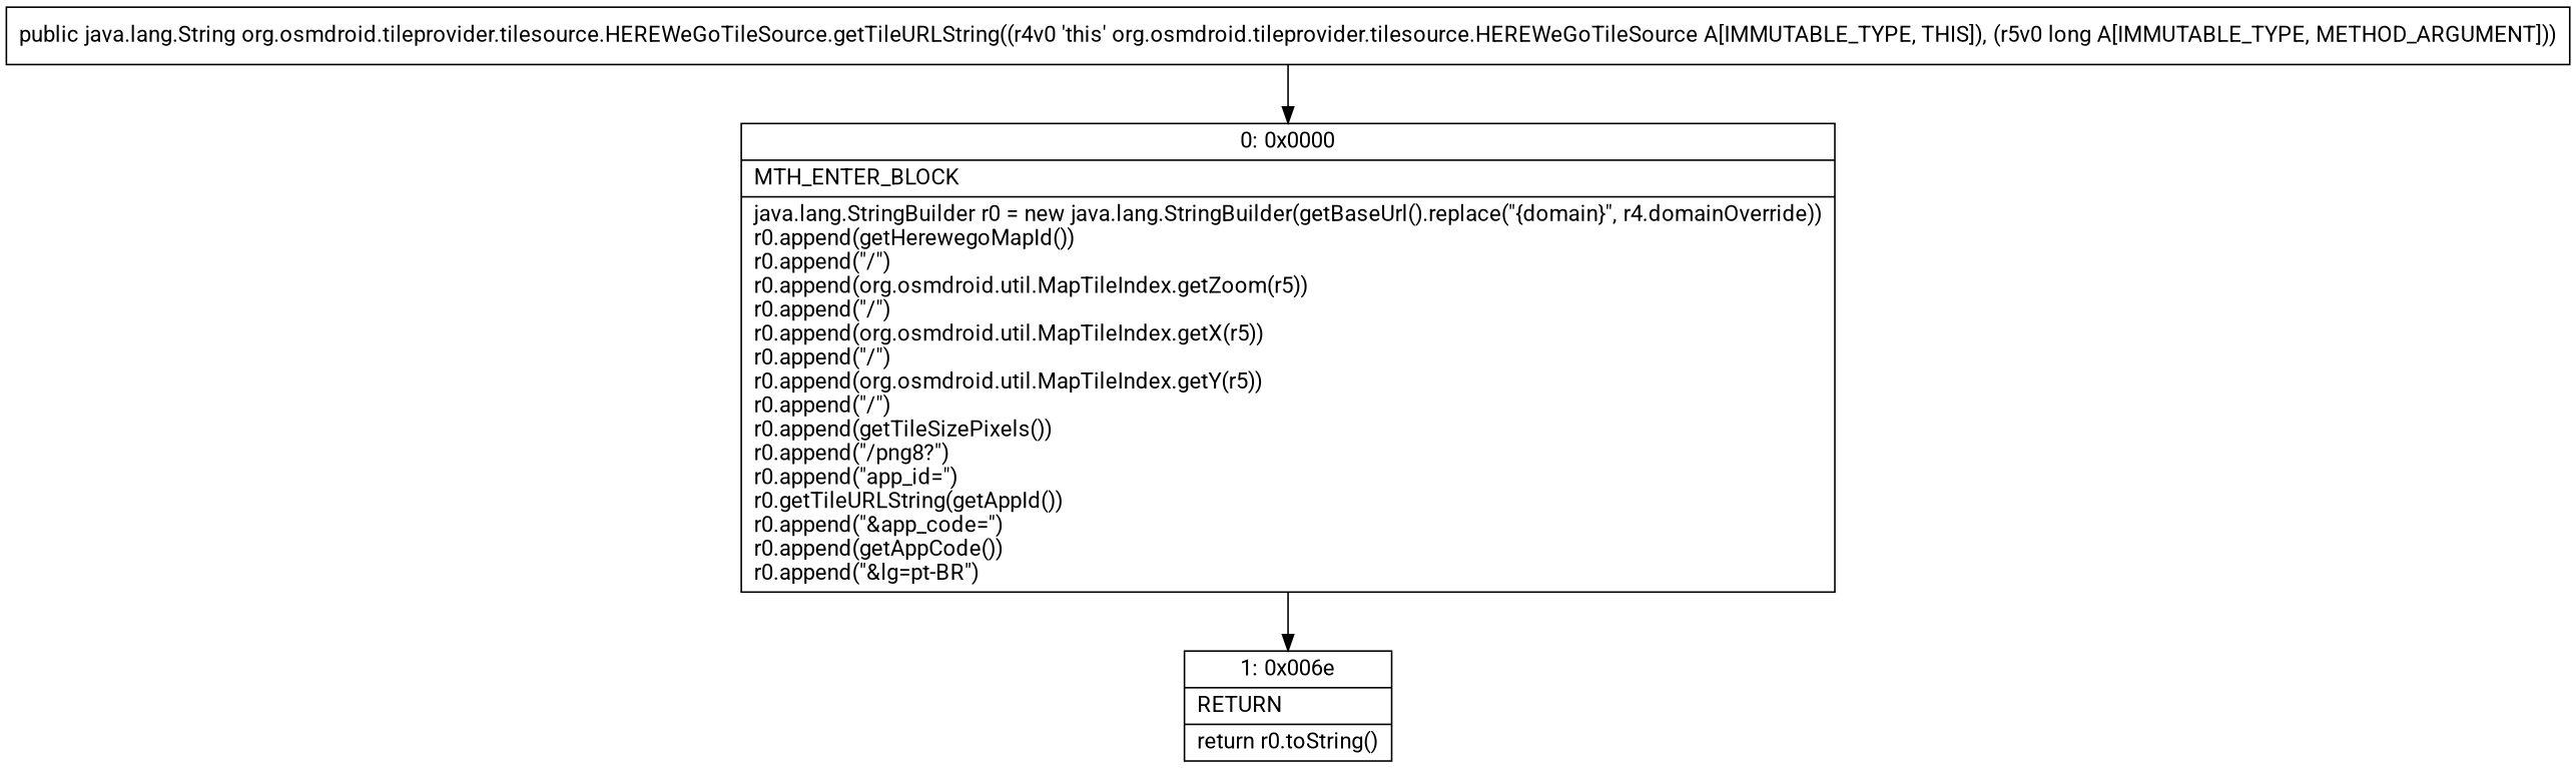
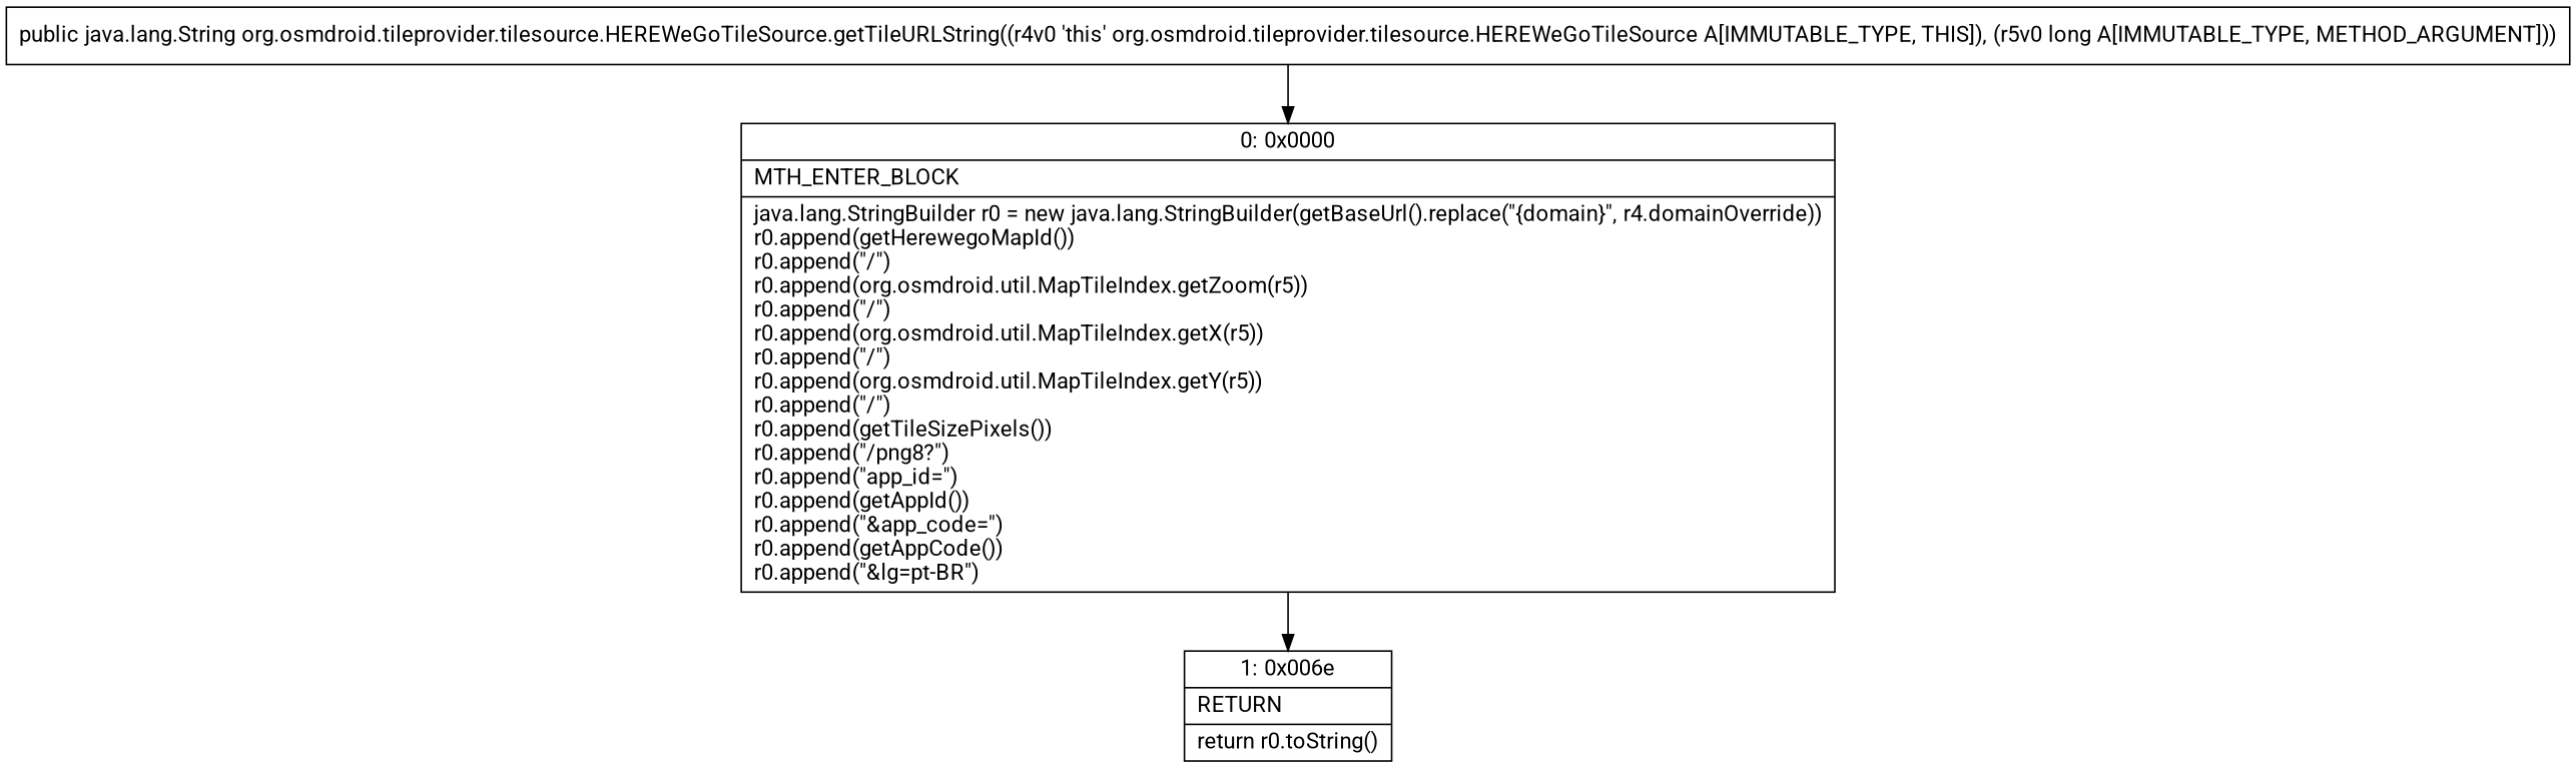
  digraph {
    fontname=Roboto
    node [shape=record fontname=Roboto]
    edge [fontname=Roboto]
-   n1 [label="{0\:\ 0x0000|MTH_ENTER_BLOCK\l|java.lang.StringBuilder r0 = new java.lang.StringBuilder(getBaseUrl().replace(\"\{domain\}\", r4.domainOverride))\lr0.append(getHerewegoMapId())\lr0.append(\"\/\")\lr0.append(org.osmdroid.util.MapTileIndex.getZoom(r5))\lr0.append(\"\/\")\lr0.append(org.osmdroid.util.MapTileIndex.getX(r5))\lr0.append(\"\/\")\lr0.append(org.osmdroid.util.MapTileIndex.getY(r5))\lr0.append(\"\/\")\lr0.append(getTileSizePixels())\lr0.append(\"\/png8?\")\lr0.append(\"app_id=\")\lr0.getTileURLString(getAppId())\lr0.append(\"&app_code=\")\lr0.append(getAppCode())\lr0.append(\"&lg=pt\-BR\")\l}"]
+   n1 [label="{0\:\ 0x0000|MTH_ENTER_BLOCK\l|java.lang.StringBuilder r0 = new java.lang.StringBuilder(getBaseUrl().replace(\"\{domain\}\", r4.domainOverride))\lr0.append(getHerewegoMapId())\lr0.append(\"\/\")\lr0.append(org.osmdroid.util.MapTileIndex.getZoom(r5))\lr0.append(\"\/\")\lr0.append(org.osmdroid.util.MapTileIndex.getX(r5))\lr0.append(\"\/\")\lr0.append(org.osmdroid.util.MapTileIndex.getY(r5))\lr0.append(\"\/\")\lr0.append(getTileSizePixels())\lr0.append(\"\/png8?\")\lr0.append(\"app_id=\")\lr0.append(getAppId())\lr0.append(\"&app_code=\")\lr0.append(getAppCode())\lr0.append(\"&lg=pt\-BR\")\l}"]
    n2 [label="{1\:\ 0x006e|RETURN\l|return r0.toString()\l}"]
    n3 [label="{public java.lang.String org.osmdroid.tileprovider.tilesource.HEREWeGoTileSource.getTileURLString((r4v0 'this' org.osmdroid.tileprovider.tilesource.HEREWeGoTileSource A[IMMUTABLE_TYPE, THIS]), (r5v0 long A[IMMUTABLE_TYPE, METHOD_ARGUMENT])) }"]
    n1 -> n2
    n3 -> n1
  }
